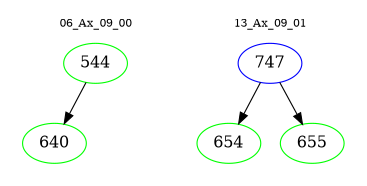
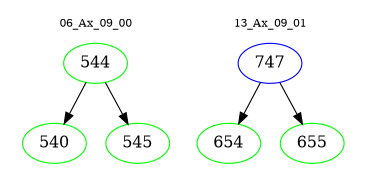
  digraph {
    node [color=green]
    edge [color=black]
    n1 [label=544]
-   n2 [label=640]
+   n2 [label=540]
+   n3 [label=545]
    n4 [color=blue label=747]
    n5 [label=654]
    n6 [label=655]
    subgraph cluster_1 {
      color=white
      fontsize=10
      label="06_Ax_09_00"
      n1
      n2
+     n3
    }
    subgraph cluster_2 {
      color=white
      fontsize=10
      label="13_Ax_09_01"
      n4
      n5
      n6
    }
    n1 -> n2
+   n1 -> n3
    n4 -> n5
    n4 -> n6
  }
